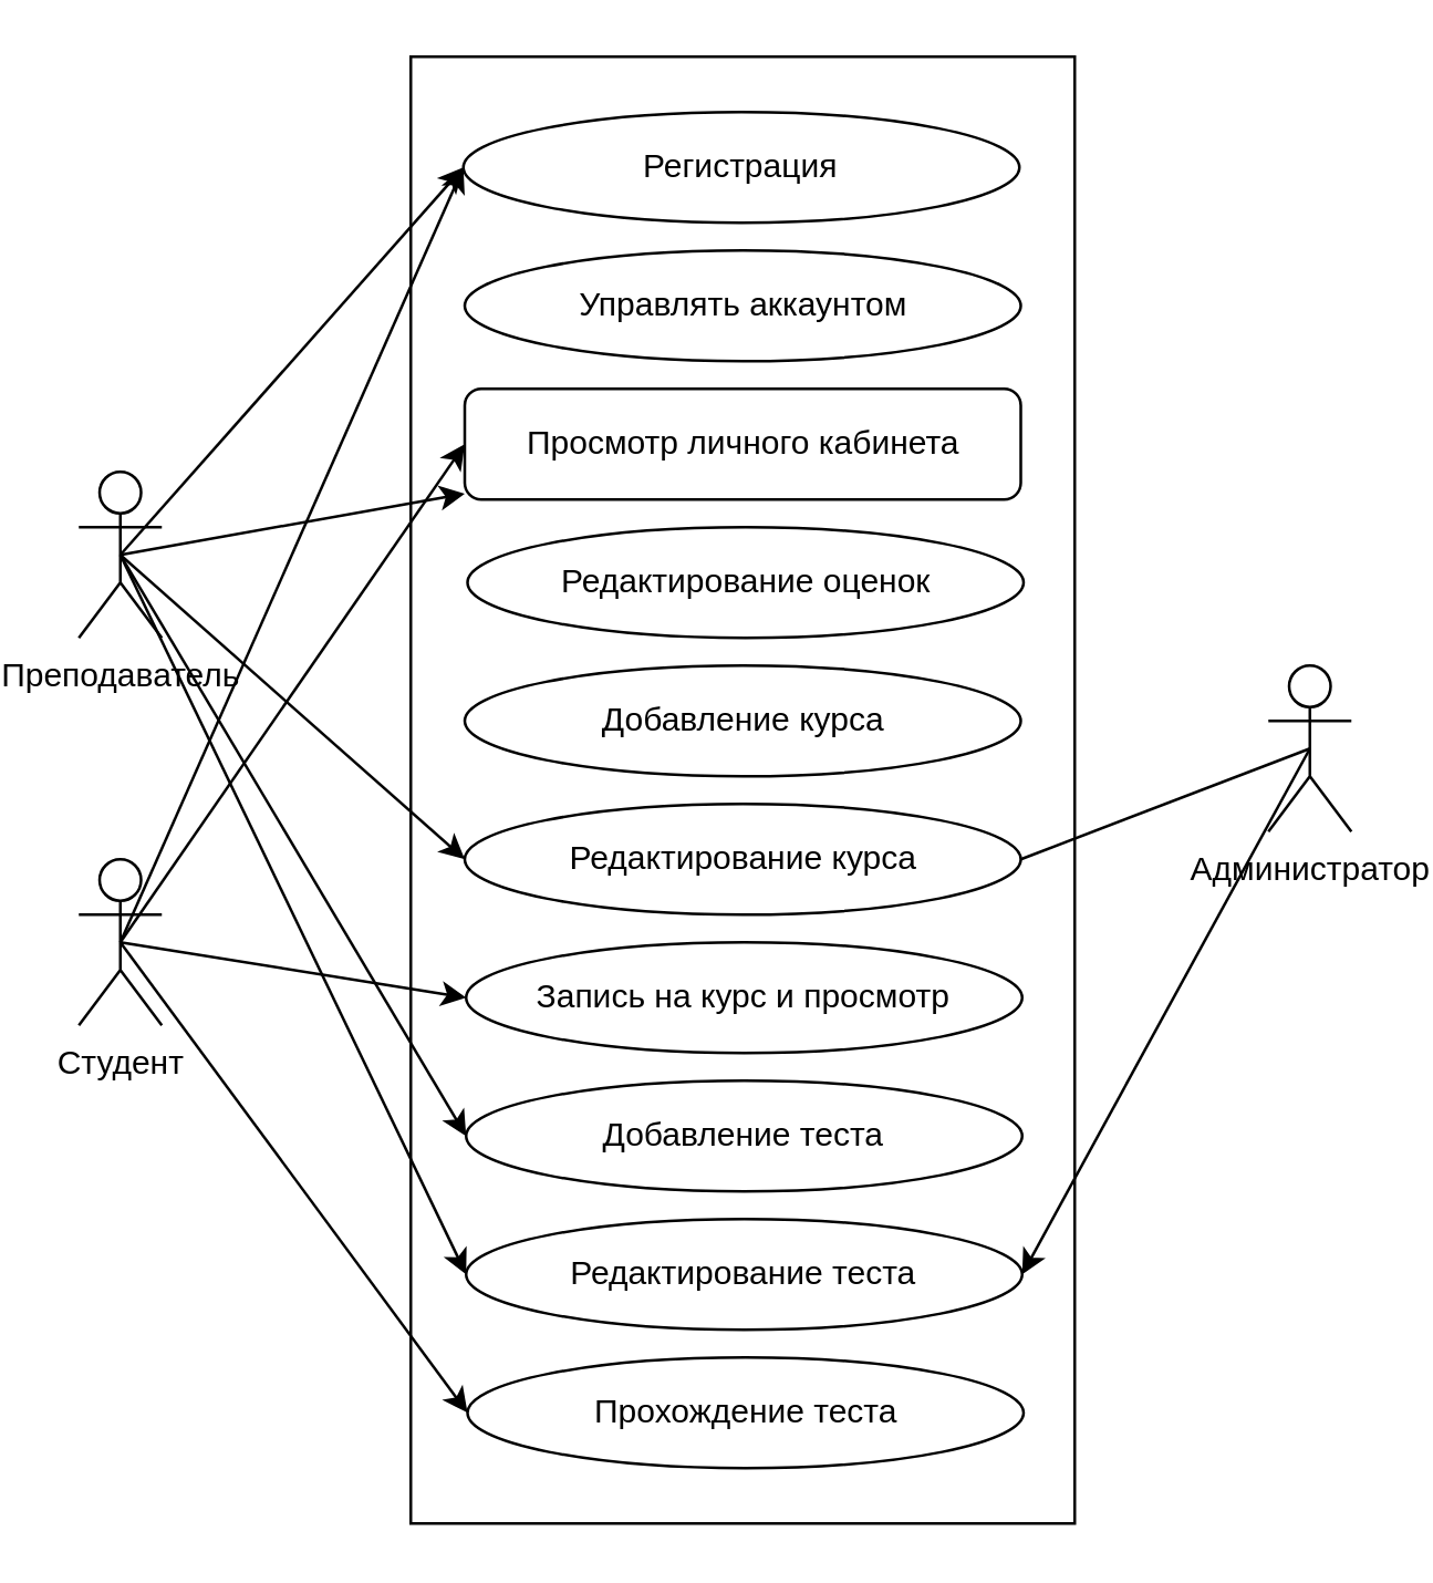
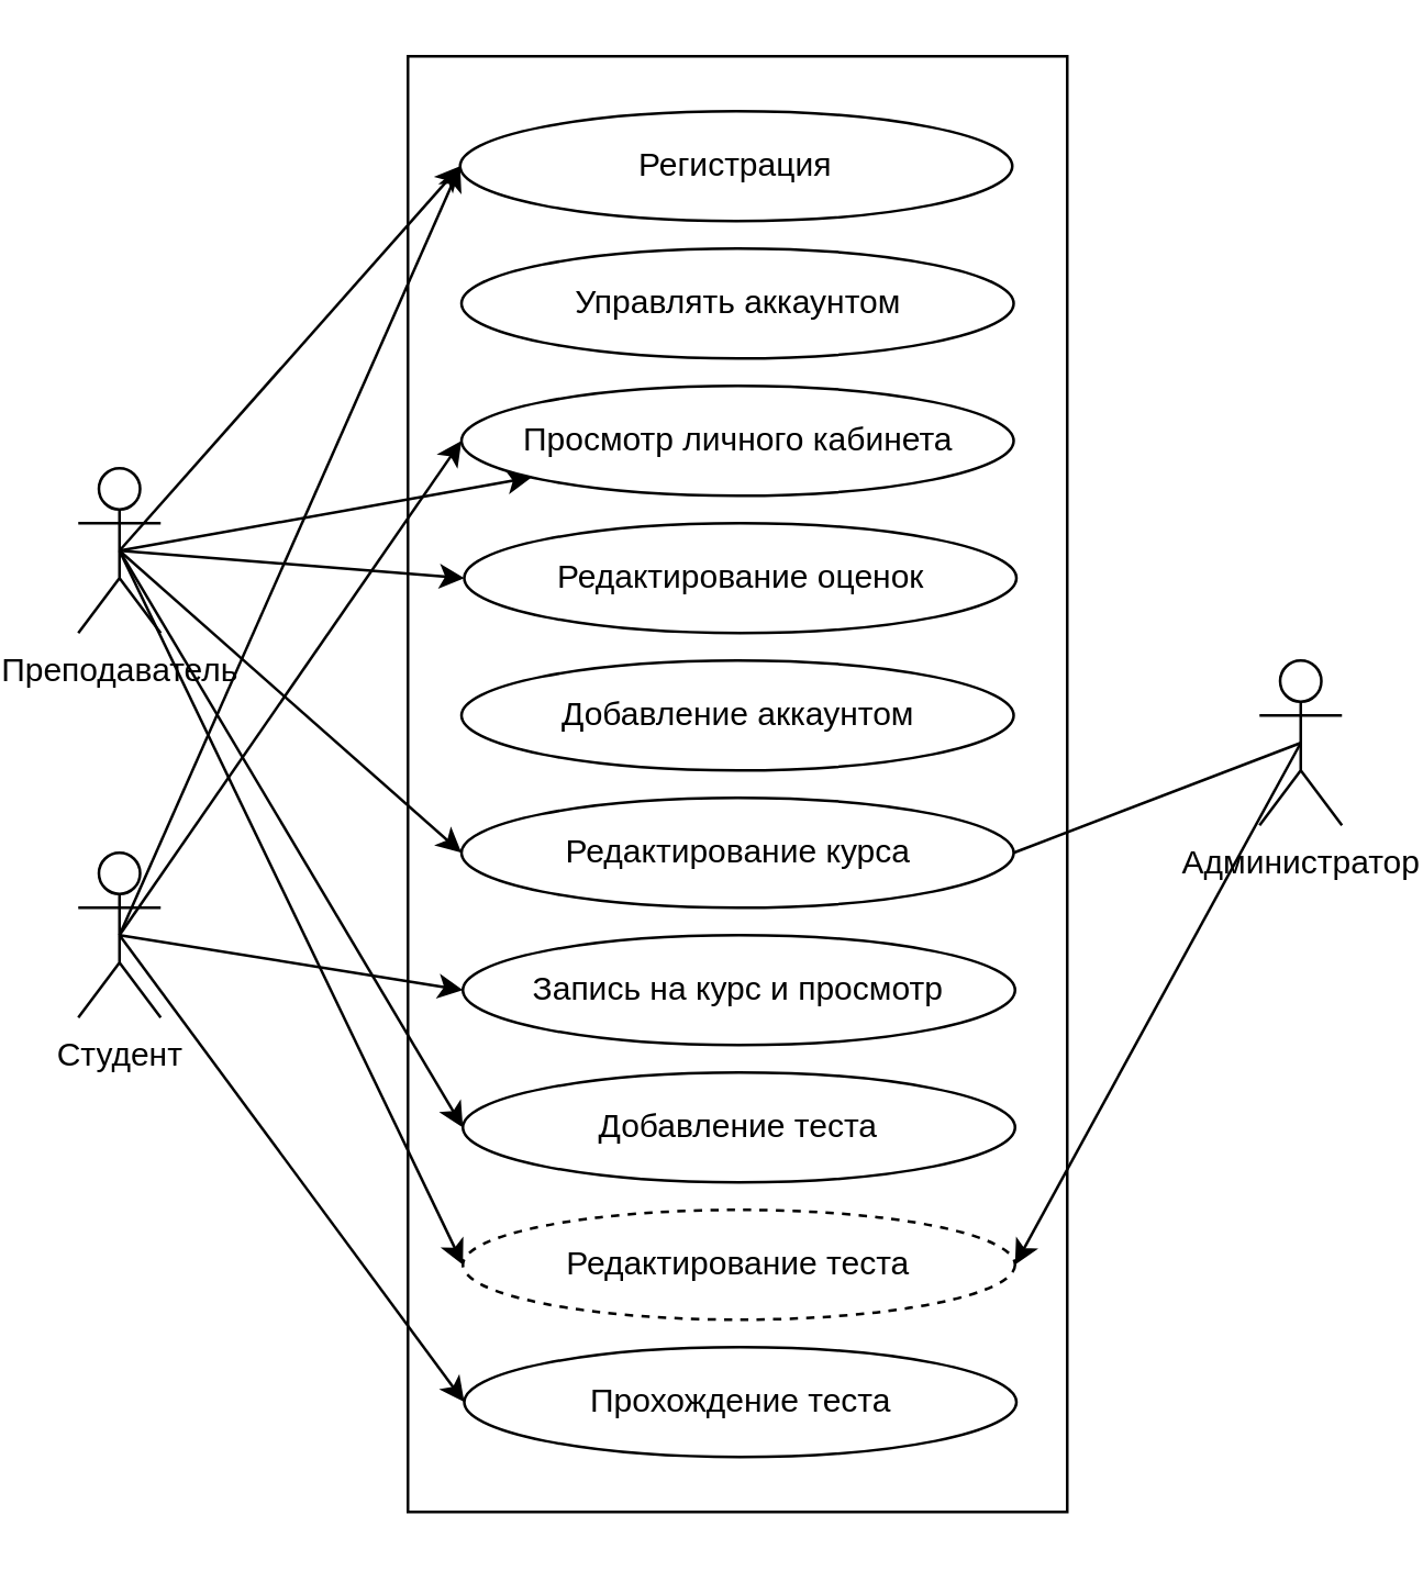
  <mxCell id="0" />
  <mxCell id="1" parent="0" />
  <mxCell id="2" value="" style="rounded=0;whiteSpace=wrap;html=1;" parent="1" vertex="1"><mxGeometry x="140" y="20" width="240" height="530" as="geometry" /></mxCell>
  <mxCell id="3" style="rounded=0;orthogonalLoop=1;jettySize=auto;html=1;exitX=0.5;exitY=0.5;exitDx=0;exitDy=0;exitPerimeter=0;entryX=0;entryY=0.5;entryDx=0;entryDy=0;" parent="1" source="9" target="18" edge="1"><mxGeometry relative="1" as="geometry" /></mxCell>
  <mxCell id="4" style="edgeStyle=none;rounded=0;orthogonalLoop=1;jettySize=auto;html=1;exitX=0.5;exitY=0.5;exitDx=0;exitDy=0;exitPerimeter=0;" parent="1" source="9" target="26" edge="1"><mxGeometry relative="1" as="geometry" /></mxCell>
  <mxCell id="5" style="edgeStyle=none;rounded=0;orthogonalLoop=1;jettySize=auto;html=1;exitX=0.5;exitY=0.5;exitDx=0;exitDy=0;exitPerimeter=0;entryX=0;entryY=0.5;entryDx=0;entryDy=0;" parent="1" source="9" target="21" edge="1"><mxGeometry relative="1" as="geometry" /></mxCell>
  <mxCell id="6" style="edgeStyle=none;rounded=0;orthogonalLoop=1;jettySize=auto;html=1;exitX=0.5;exitY=0.5;exitDx=0;exitDy=0;exitPerimeter=0;entryX=0;entryY=0.5;entryDx=0;entryDy=0;" parent="1" source="9" target="23" edge="1"><mxGeometry relative="1" as="geometry" /></mxCell>
  <mxCell id="7" style="edgeStyle=none;rounded=0;orthogonalLoop=1;jettySize=auto;html=1;exitX=0.5;exitY=0.5;exitDx=0;exitDy=0;exitPerimeter=0;entryX=0;entryY=0.5;entryDx=0;entryDy=0;" parent="1" source="9" target="24" edge="1"><mxGeometry relative="1" as="geometry" /></mxCell>
+ <mxCell id="8" style="edgeStyle=none;rounded=0;orthogonalLoop=1;jettySize=auto;html=1;exitX=0.5;exitY=0.5;exitDx=0;exitDy=0;exitPerimeter=0;entryX=0;entryY=0.5;entryDx=0;entryDy=0;" parent="1" source="9" target="27" edge="1"><mxGeometry relative="1" as="geometry" /></mxCell>
  <mxCell id="9" value="&lt;font style=&quot;vertical-align: inherit&quot;&gt;&lt;font style=&quot;vertical-align: inherit&quot;&gt;Преподаватель&lt;/font&gt;&lt;/font&gt;" style="shape=umlActor;verticalLabelPosition=bottom;verticalAlign=top;html=1;outlineConnect=0;" parent="1" vertex="1"><mxGeometry x="20" y="170" width="30" height="60" as="geometry" /></mxCell>
  <mxCell id="10" style="edgeStyle=none;rounded=0;orthogonalLoop=1;jettySize=auto;html=1;exitX=0.5;exitY=0.5;exitDx=0;exitDy=0;exitPerimeter=0;entryX=0;entryY=0.5;entryDx=0;entryDy=0;" parent="1" source="14" target="18" edge="1"><mxGeometry relative="1" as="geometry" /></mxCell>
  <mxCell id="11" style="edgeStyle=none;rounded=0;orthogonalLoop=1;jettySize=auto;html=1;exitX=0.5;exitY=0.5;exitDx=0;exitDy=0;exitPerimeter=0;entryX=0;entryY=0.5;entryDx=0;entryDy=0;" parent="1" source="14" target="22" edge="1"><mxGeometry relative="1" as="geometry" /></mxCell>
  <mxCell id="12" style="edgeStyle=none;rounded=0;orthogonalLoop=1;jettySize=auto;html=1;exitX=0.5;exitY=0.5;exitDx=0;exitDy=0;exitPerimeter=0;entryX=0;entryY=0.5;entryDx=0;entryDy=0;" parent="1" source="14" target="25" edge="1"><mxGeometry relative="1" as="geometry" /></mxCell>
  <mxCell id="13" style="edgeStyle=none;rounded=0;orthogonalLoop=1;jettySize=auto;html=1;exitX=0.5;exitY=0.5;exitDx=0;exitDy=0;exitPerimeter=0;entryX=0;entryY=0.5;entryDx=0;entryDy=0;" parent="1" source="14" target="26" edge="1"><mxGeometry relative="1" as="geometry" /></mxCell>
  <mxCell id="14" value="&lt;font style=&quot;vertical-align: inherit&quot;&gt;&lt;font style=&quot;vertical-align: inherit&quot;&gt;Студент&lt;/font&gt;&lt;/font&gt;" style="shape=umlActor;verticalLabelPosition=bottom;verticalAlign=top;html=1;outlineConnect=0;" parent="1" vertex="1"><mxGeometry x="20" y="310" width="30" height="60" as="geometry" /></mxCell>
  <mxCell id="15" style="edgeStyle=none;rounded=0;orthogonalLoop=1;jettySize=auto;html=1;exitX=0.5;exitY=0.5;exitDx=0;exitDy=0;exitPerimeter=0;entryX=1;entryY=0.5;entryDx=0;entryDy=0;endArrow=none;" parent="1" source="17" target="21" edge="1"><mxGeometry relative="1" as="geometry" /></mxCell>
  <mxCell id="16" style="edgeStyle=none;rounded=0;orthogonalLoop=1;jettySize=auto;html=1;exitX=0.5;exitY=0.5;exitDx=0;exitDy=0;exitPerimeter=0;entryX=1;entryY=0.5;entryDx=0;entryDy=0;" parent="1" source="17" target="24" edge="1"><mxGeometry relative="1" as="geometry" /></mxCell>
  <mxCell id="17" value="&lt;font style=&quot;vertical-align: inherit&quot;&gt;&lt;font style=&quot;vertical-align: inherit&quot;&gt;Администратор&lt;/font&gt;&lt;/font&gt;" style="shape=umlActor;verticalLabelPosition=bottom;verticalAlign=top;html=1;outlineConnect=0;" parent="1" vertex="1"><mxGeometry x="450" y="240" width="30" height="60" as="geometry" /></mxCell>
  <mxCell id="18" value="&lt;font style=&quot;vertical-align: inherit&quot;&gt;&lt;font style=&quot;vertical-align: inherit&quot;&gt;Регистрация&lt;/font&gt;&lt;/font&gt;" style="ellipse;whiteSpace=wrap;html=1;" parent="1" vertex="1"><mxGeometry x="159" y="40" width="201" height="40" as="geometry" /></mxCell>
  <mxCell id="19" value="&lt;font style=&quot;vertical-align: inherit&quot;&gt;&lt;font style=&quot;vertical-align: inherit&quot;&gt;&lt;font style=&quot;vertical-align: inherit&quot;&gt;&lt;font style=&quot;vertical-align: inherit&quot;&gt;&lt;font style=&quot;vertical-align: inherit&quot;&gt;&lt;font style=&quot;vertical-align: inherit&quot;&gt;Управлять аккаунтом&lt;/font&gt;&lt;/font&gt;&lt;/font&gt;&lt;/font&gt;&lt;/font&gt;&lt;/font&gt;" style="ellipse;whiteSpace=wrap;html=1;" parent="1" vertex="1"><mxGeometry x="159.5" y="90" width="201" height="40" as="geometry" /></mxCell>
- <mxCell id="20" value="&lt;font style=&quot;vertical-align: inherit&quot;&gt;&lt;font style=&quot;vertical-align: inherit&quot;&gt;&lt;font style=&quot;vertical-align: inherit&quot;&gt;&lt;font style=&quot;vertical-align: inherit&quot;&gt;Добавление курса&lt;/font&gt;&lt;/font&gt;&lt;/font&gt;&lt;/font&gt;" style="ellipse;whiteSpace=wrap;html=1;" parent="1" vertex="1"><mxGeometry x="159.5" y="240" width="201" height="40" as="geometry" /></mxCell>
+ <mxCell id="20" value="&lt;font style=&quot;vertical-align: inherit&quot;&gt;&lt;font style=&quot;vertical-align: inherit&quot;&gt;&lt;font style=&quot;vertical-align: inherit&quot;&gt;&lt;font style=&quot;vertical-align: inherit&quot;&gt;Добавление аккаунтом&lt;/font&gt;&lt;/font&gt;&lt;/font&gt;&lt;/font&gt;" style="ellipse;whiteSpace=wrap;html=1;" parent="1" vertex="1"><mxGeometry x="159.5" y="240" width="201" height="40" as="geometry" /></mxCell>
  <mxCell id="21" value="&lt;font style=&quot;vertical-align: inherit&quot;&gt;&lt;font style=&quot;vertical-align: inherit&quot;&gt;&lt;font style=&quot;vertical-align: inherit&quot;&gt;&lt;font style=&quot;vertical-align: inherit&quot;&gt;&lt;font style=&quot;vertical-align: inherit&quot;&gt;&lt;font style=&quot;vertical-align: inherit&quot;&gt;Редактирование курса&lt;/font&gt;&lt;/font&gt;&lt;/font&gt;&lt;/font&gt;&lt;/font&gt;&lt;/font&gt;" style="ellipse;whiteSpace=wrap;html=1;" parent="1" vertex="1"><mxGeometry x="159.5" y="290" width="201" height="40" as="geometry" /></mxCell>
  <mxCell id="22" value="&lt;font style=&quot;vertical-align: inherit&quot;&gt;&lt;font style=&quot;vertical-align: inherit&quot;&gt;&lt;font style=&quot;vertical-align: inherit&quot;&gt;&lt;font style=&quot;vertical-align: inherit&quot;&gt;&lt;font style=&quot;vertical-align: inherit&quot;&gt;&lt;font style=&quot;vertical-align: inherit&quot;&gt;&lt;font style=&quot;vertical-align: inherit&quot;&gt;&lt;font style=&quot;vertical-align: inherit&quot;&gt;Запись на курс и просмотр&lt;/font&gt;&lt;/font&gt;&lt;/font&gt;&lt;/font&gt;&lt;/font&gt;&lt;/font&gt;&lt;/font&gt;&lt;/font&gt;" style="ellipse;whiteSpace=wrap;html=1;" parent="1" vertex="1"><mxGeometry x="160" y="340" width="201" height="40" as="geometry" /></mxCell>
  <mxCell id="23" value="&lt;font style=&quot;vertical-align: inherit&quot;&gt;&lt;font style=&quot;vertical-align: inherit&quot;&gt;&lt;font style=&quot;vertical-align: inherit&quot;&gt;&lt;font style=&quot;vertical-align: inherit&quot;&gt;Добавление теста&lt;/font&gt;&lt;/font&gt;&lt;/font&gt;&lt;/font&gt;" style="ellipse;whiteSpace=wrap;html=1;" parent="1" vertex="1"><mxGeometry x="160" y="390" width="201" height="40" as="geometry" /></mxCell>
- <mxCell id="24" value="&lt;font style=&quot;vertical-align: inherit&quot;&gt;&lt;font style=&quot;vertical-align: inherit&quot;&gt;&lt;font style=&quot;vertical-align: inherit&quot;&gt;&lt;font style=&quot;vertical-align: inherit&quot;&gt;&lt;font style=&quot;vertical-align: inherit&quot;&gt;&lt;font style=&quot;vertical-align: inherit&quot;&gt;Редактирование теста&lt;/font&gt;&lt;/font&gt;&lt;/font&gt;&lt;/font&gt;&lt;/font&gt;&lt;/font&gt;" style="ellipse;whiteSpace=wrap;html=1;" parent="1" vertex="1"><mxGeometry x="160" y="440" width="201" height="40" as="geometry" /></mxCell>
+ <mxCell id="24" value="&lt;font style=&quot;vertical-align: inherit&quot;&gt;&lt;font style=&quot;vertical-align: inherit&quot;&gt;&lt;font style=&quot;vertical-align: inherit&quot;&gt;&lt;font style=&quot;vertical-align: inherit&quot;&gt;&lt;font style=&quot;vertical-align: inherit&quot;&gt;&lt;font style=&quot;vertical-align: inherit&quot;&gt;Редактирование теста&lt;/font&gt;&lt;/font&gt;&lt;/font&gt;&lt;/font&gt;&lt;/font&gt;&lt;/font&gt;" style="ellipse;whiteSpace=wrap;html=1;dashed=1;" parent="1" vertex="1"><mxGeometry x="160" y="440" width="201" height="40" as="geometry" /></mxCell>
  <mxCell id="25" value="&lt;font style=&quot;vertical-align: inherit&quot;&gt;&lt;font style=&quot;vertical-align: inherit&quot;&gt;&lt;font style=&quot;vertical-align: inherit&quot;&gt;&lt;font style=&quot;vertical-align: inherit&quot;&gt;&lt;font style=&quot;vertical-align: inherit&quot;&gt;&lt;font style=&quot;vertical-align: inherit&quot;&gt;&lt;font style=&quot;vertical-align: inherit&quot;&gt;&lt;font style=&quot;vertical-align: inherit&quot;&gt;Прохождение теста&lt;/font&gt;&lt;/font&gt;&lt;/font&gt;&lt;/font&gt;&lt;/font&gt;&lt;/font&gt;&lt;/font&gt;&lt;/font&gt;" style="ellipse;whiteSpace=wrap;html=1;" parent="1" vertex="1"><mxGeometry x="160.5" y="490" width="201" height="40" as="geometry" /></mxCell>
- <mxCell id="26" value="&lt;font style=&quot;vertical-align: inherit&quot;&gt;&lt;font style=&quot;vertical-align: inherit&quot;&gt;&lt;font style=&quot;vertical-align: inherit&quot;&gt;&lt;font style=&quot;vertical-align: inherit&quot;&gt;&lt;font style=&quot;vertical-align: inherit&quot;&gt;&lt;font style=&quot;vertical-align: inherit&quot;&gt;Просмотр личного кабинета&lt;/font&gt;&lt;/font&gt;&lt;/font&gt;&lt;/font&gt;&lt;/font&gt;&lt;/font&gt;" style="whiteSpace=wrap;html=1;rounded=1;" parent="1" vertex="1"><mxGeometry x="159.5" y="140" width="201" height="40" as="geometry" /></mxCell>
+ <mxCell id="26" value="&lt;font style=&quot;vertical-align: inherit&quot;&gt;&lt;font style=&quot;vertical-align: inherit&quot;&gt;&lt;font style=&quot;vertical-align: inherit&quot;&gt;&lt;font style=&quot;vertical-align: inherit&quot;&gt;&lt;font style=&quot;vertical-align: inherit&quot;&gt;&lt;font style=&quot;vertical-align: inherit&quot;&gt;Просмотр личного кабинета&lt;/font&gt;&lt;/font&gt;&lt;/font&gt;&lt;/font&gt;&lt;/font&gt;&lt;/font&gt;" style="ellipse;whiteSpace=wrap;html=1;" parent="1" vertex="1"><mxGeometry x="159.5" y="140" width="201" height="40" as="geometry" /></mxCell>
  <mxCell id="27" value="&lt;font style=&quot;vertical-align: inherit&quot;&gt;&lt;font style=&quot;vertical-align: inherit&quot;&gt;&lt;font style=&quot;vertical-align: inherit&quot;&gt;&lt;font style=&quot;vertical-align: inherit&quot;&gt;&lt;font style=&quot;vertical-align: inherit&quot;&gt;&lt;font style=&quot;vertical-align: inherit&quot;&gt;Редактирование оценок&lt;/font&gt;&lt;/font&gt;&lt;/font&gt;&lt;/font&gt;&lt;/font&gt;&lt;/font&gt;" style="ellipse;whiteSpace=wrap;html=1;" parent="1" vertex="1"><mxGeometry x="160.5" y="190" width="201" height="40" as="geometry" /></mxCell>
